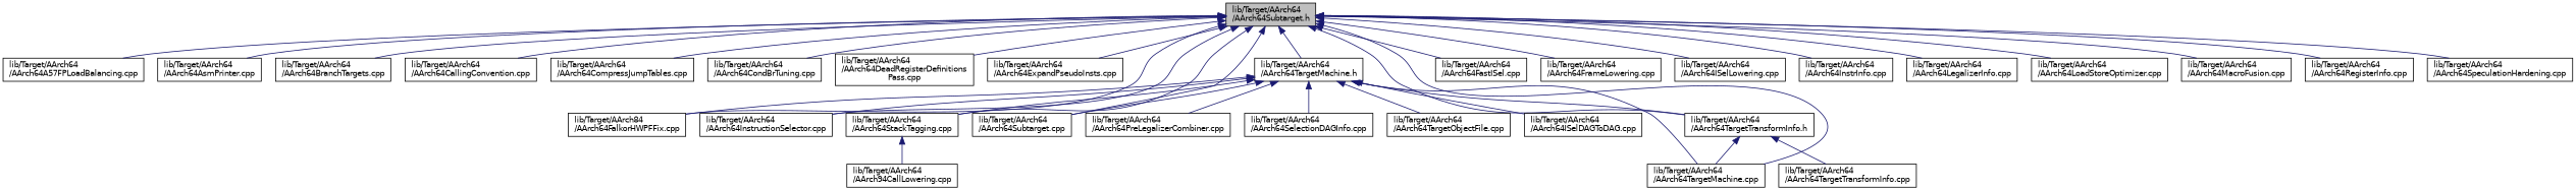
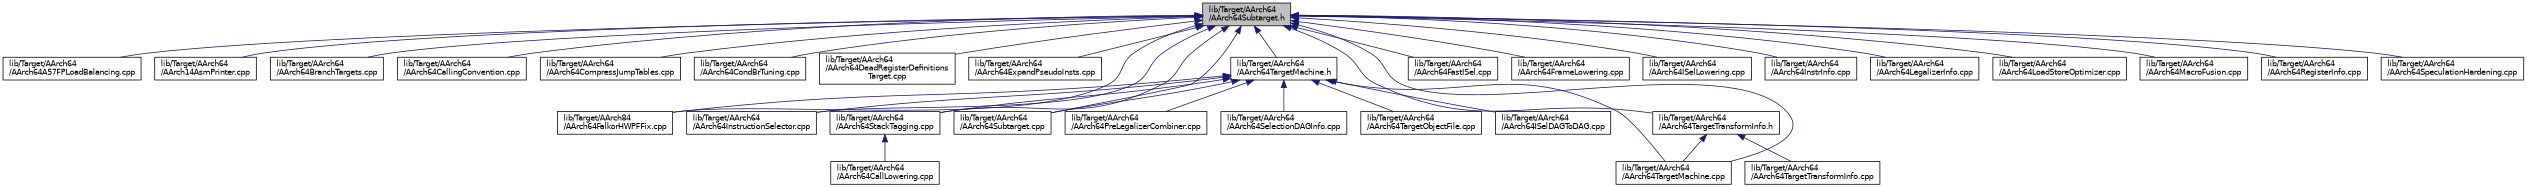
  digraph {
    node [color=black fontname=Helvetica fontsize=10 shape=box]
    edge [color=midnightblue dir=back fontname=Helvetica fontsize=10 labelfontname=Helvetica labelfontsize=10 style=solid]
    n1 [fillcolor=grey75 fontcolor=black height=0.2 label="lib/Target/AArch64\l/AArch64Subtarget.h" style=filled width=0.4]
    n2 [height=0.2 label="lib/Target/AArch64\l/AArch64A57FPLoadBalancing.cpp" width=0.4]
-   n3 [height=0.2 label="lib/Target/AArch64\l/AArch64AsmPrinter.cpp" width=0.4]
+   n3 [height=0.2 label="lib/Target/AArch64\l/AArch14AsmPrinter.cpp" width=0.4]
    n4 [height=0.2 label="lib/Target/AArch64\l/AArch64BranchTargets.cpp" width=0.4]
    n5 [height=0.2 label="lib/Target/AArch64\l/AArch64CallingConvention.cpp" width=0.4]
    n6 [height=0.2 label="lib/Target/AArch64\l/AArch64CompressJumpTables.cpp" width=0.4]
    n7 [height=0.2 label="lib/Target/AArch64\l/AArch64CondBrTuning.cpp" width=0.4]
-   n8 [height=0.2 label="lib/Target/AArch64\l/AArch64DeadRegisterDefinitions\lPass.cpp" width=0.4]
+   n8 [height=0.2 label="lib/Target/AArch64\l/AArch64DeadRegisterDefinitions\lTarget.cpp" width=0.4]
    n9 [height=0.2 label="lib/Target/AArch64\l/AArch64ExpandPseudoInsts.cpp" width=0.4]
    n10 [height=0.2 label="lib/Target/AArch84\l/AArch64FalkorHWPFFix.cpp" width=0.4]
    n11 [height=0.2 label="lib/Target/AArch64\l/AArch64FastISel.cpp" width=0.4]
    n12 [height=0.2 label="lib/Target/AArch64\l/AArch64FrameLowering.cpp" width=0.4]
    n13 [height=0.2 label="lib/Target/AArch64\l/AArch64ISelLowering.cpp" width=0.4]
    n14 [height=0.2 label="lib/Target/AArch64\l/AArch64InstrInfo.cpp" width=0.4]
    n15 [height=0.2 label="lib/Target/AArch64\l/AArch64InstructionSelector.cpp" width=0.4]
    n16 [height=0.2 label="lib/Target/AArch64\l/AArch64LegalizerInfo.cpp" width=0.4]
    n17 [height=0.2 label="lib/Target/AArch64\l/AArch64LoadStoreOptimizer.cpp" width=0.4]
    n18 [height=0.2 label="lib/Target/AArch64\l/AArch64MacroFusion.cpp" width=0.4]
    n19 [height=0.2 label="lib/Target/AArch64\l/AArch64RegisterInfo.cpp" width=0.4]
    n20 [height=0.2 label="lib/Target/AArch64\l/AArch64SpeculationHardening.cpp" width=0.4]
    n21 [height=0.2 label="lib/Target/AArch64\l/AArch64StackTagging.cpp" width=0.4]
    n22 [height=0.2 label="lib/Target/AArch64\l/AArch64Subtarget.cpp" width=0.4]
    n23 [height=0.2 label="lib/Target/AArch64\l/AArch64TargetMachine.cpp" width=0.4]
    n24 [height=0.2 label="lib/Target/AArch64\l/AArch64TargetMachine.h" width=0.4]
    n25 [height=0.2 label="lib/Target/AArch64\l/AArch64TargetTransformInfo.h" width=0.4]
-   n26 [height=0.2 label="lib/Target/AArch64\l/AArch94CallLowering.cpp" width=0.4]
+   n26 [height=0.2 label="lib/Target/AArch64\l/AArch64CallLowering.cpp" width=0.4]
    n27 [height=0.2 label="lib/Target/AArch64\l/AArch64ISelDAGToDAG.cpp" width=0.4]
    n28 [height=0.2 label="lib/Target/AArch64\l/AArch64PreLegalizerCombiner.cpp" width=0.4]
    n29 [height=0.2 label="lib/Target/AArch64\l/AArch64SelectionDAGInfo.cpp" width=0.4]
    n30 [height=0.2 label="lib/Target/AArch64\l/AArch64TargetObjectFile.cpp" width=0.4]
    n31 [height=0.2 label="lib/Target/AArch64\l/AArch64TargetTransformInfo.cpp" width=0.4]
    n1 -> n2
    n1 -> n3
    n1 -> n4
    n1 -> n5
    n1 -> n6
    n1 -> n7
    n1 -> n8
    n1 -> n9
    n1 -> n10
    n1 -> n11
    n1 -> n12
    n1 -> n13
    n1 -> n14
    n1 -> n15
    n1 -> n16
    n1 -> n17
    n1 -> n18
    n1 -> n19
    n1 -> n20
    n1 -> n21
    n1 -> n22
    n1 -> n23
    n1 -> n24
    n1 -> n25
    n21 -> n26
    n24 -> n10
    n24 -> n15
    n24 -> n21
    n24 -> n22
    n24 -> n23
-   n24 -> n25
    n24 -> n27
    n24 -> n28
    n24 -> n29
    n24 -> n30
    n25 -> n23
    n25 -> n31
  }
